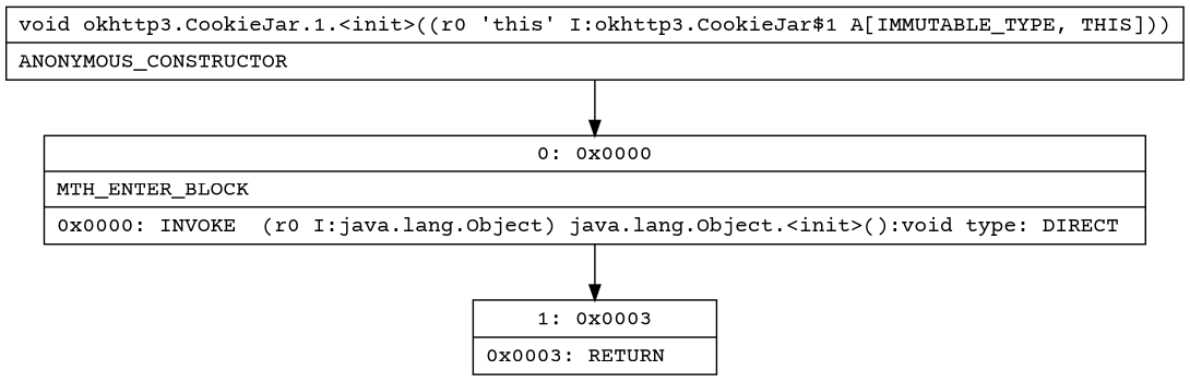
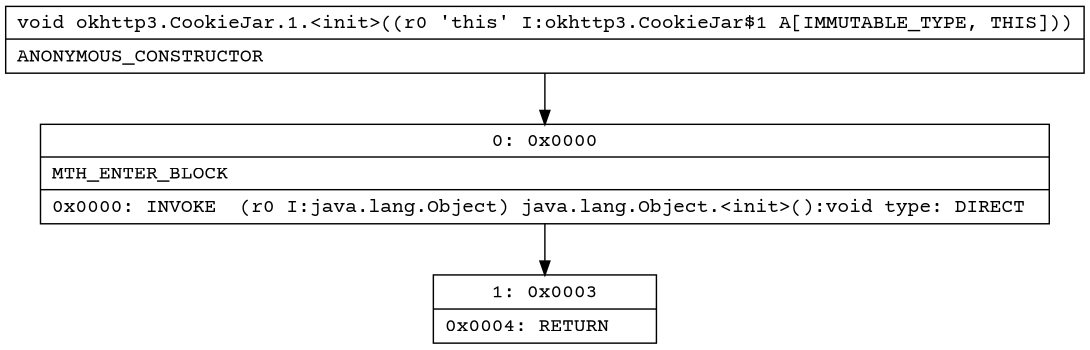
  digraph {
    fontname="Courier Prime"
    node [shape=record fontname="Courier Prime"]
    edge [fontname="Courier Prime"]
    n1 [label="{0\:\ 0x0000|MTH_ENTER_BLOCK\l|0x0000: INVOKE  (r0 I:java.lang.Object) java.lang.Object.\<init\>():void type: DIRECT \l}"]
-   n2 [label="{1\:\ 0x0003|0x0003: RETURN   \l}"]
+   n2 [label="{1\:\ 0x0003|0x0004: RETURN   \l}"]
    n3 [label="{void okhttp3.CookieJar.1.\<init\>((r0 'this' I:okhttp3.CookieJar$1 A[IMMUTABLE_TYPE, THIS]))  | ANONYMOUS_CONSTRUCTOR\l}"]
    n1 -> n2
    n3 -> n1
  }
